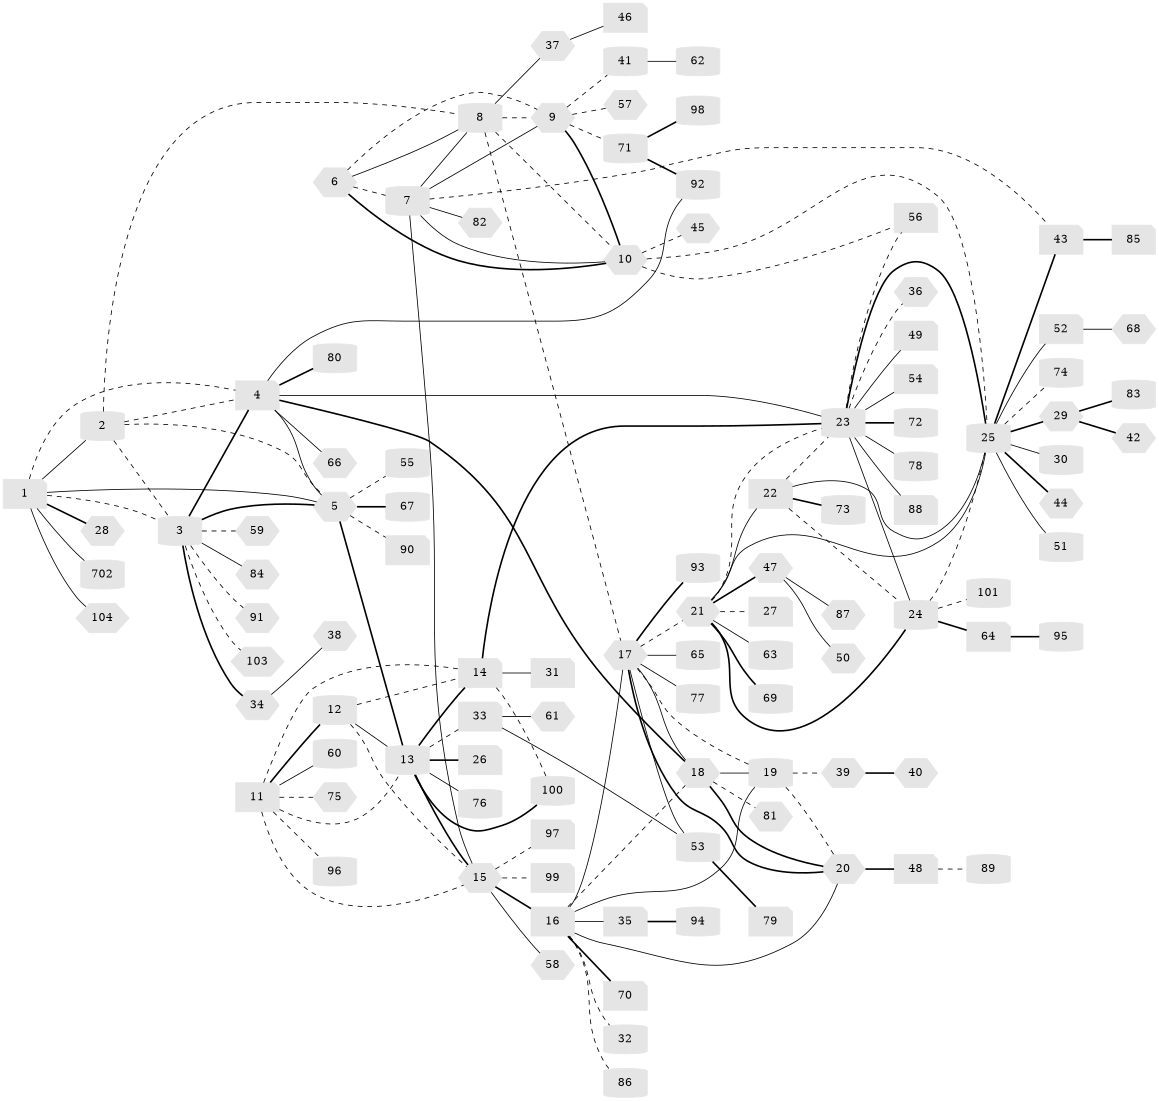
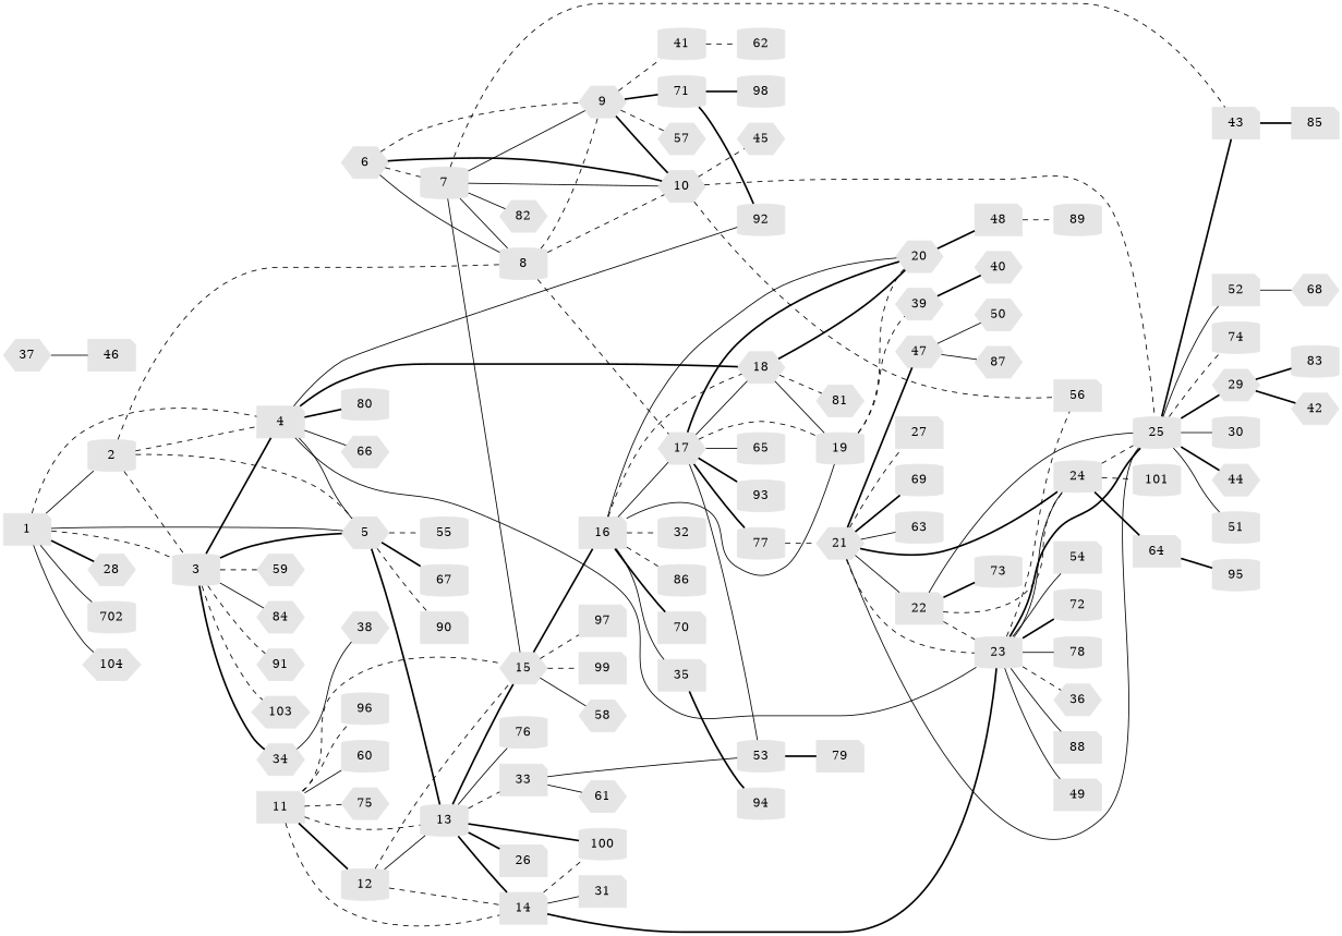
  graph {
    rankdir=LR
    node [color=gray90 shape=cylinder style=filled]
    edge [style=dashed]
    1 [shape=note]
    2
    3
    4 [shape=note]
    5 [shape=hexagon]
    28 [shape=hexagon]
    n7 [label=702]
    104 [shape=hexagon]
    8
    34 [shape=hexagon]
    59 [shape=hexagon]
    84 [shape=hexagon]
    91 [shape=hexagon]
    103 [shape=hexagon]
    18 [shape=hexagon]
    23
    66 [shape=hexagon]
    80
    92
    13
    55
    67
    90 [shape=note]
    9 [shape=hexagon]
    10 [shape=hexagon]
    17 [shape=hexagon]
    37 [shape=hexagon]
    38 [shape=hexagon]
    19
    20 [shape=hexagon]
    81 [shape=hexagon]
    25
    56 [shape=note]
    24
    36 [shape=hexagon]
    49 [shape=note]
    54 [shape=note]
    72
    78
    88 [shape=note]
    15 [shape=hexagon]
    14 [shape=note]
    26 [shape=note]
    33 [shape=note]
    76
    100
    6 [shape=hexagon]
    7
    43 [shape=note]
    82 [shape=hexagon]
    41
    57 [shape=hexagon]
    71
    45 [shape=hexagon]
    16 [shape=note]
    58 [shape=hexagon]
    97 [shape=note]
    99 [shape=note]
    85 [shape=note]
    21 [shape=hexagon]
    53
    65
    77
    93
    46 [shape=note]
    62
    98
    29 [shape=hexagon]
    30
    44 [shape=hexagon]
    51
    52 [shape=note]
    74
    11 [shape=note]
    12
    60
    75 [shape=hexagon]
    96
    31 [shape=note]
    61 [shape=hexagon]
    32
    35 [shape=note]
    70 [shape=note]
    86
    39 [shape=hexagon]
    48 [shape=note]
    94
    22 [shape=note]
    27 [shape=note]
    47 [shape=hexagon]
    63
    69
    79 [shape=note]
    40 [shape=hexagon]
    89
    73
    64 [shape=note]
    101
    50 [shape=hexagon]
    87 [shape=hexagon]
    95
    42 [shape=hexagon]
    83
    68 [shape=hexagon]
    1 -- 2 [style=solid]
    1 -- 3
    1 -- 4
    1 -- 5 [style=solid]
    1 -- 28 [style=bold]
    1 -- n7 [style=solid]
    1 -- 104 [style=solid]
    2 -- 3
    2 -- 4
    2 -- 5
    2 -- 8
    3 -- 4 [style=bold]
    3 -- 5 [style=bold]
    3 -- 34 [style=bold]
    3 -- 59
    3 -- 84 [style=solid]
    3 -- 91
    3 -- 103
    4 -- 5 [style=solid]
    4 -- 18 [style=bold]
    4 -- 23 [style=solid]
    4 -- 66 [style=solid]
    4 -- 80 [style=bold]
    4 -- 92 [style=solid]
    5 -- 13 [style=bold]
    5 -- 55
    5 -- 67 [style=bold]
    5 -- 90
    8 -- 9
    8 -- 10
    8 -- 17
-   8 -- 37 [style=solid]
    34 -- 38 [style=solid]
    18 -- 19 [style=solid]
    18 -- 20 [style=bold]
    18 -- 81
    23 -- 25 [style=bold]
    23 -- 56
    23 -- 24 [style=solid]
    23 -- 36
    23 -- 49 [style=solid]
    23 -- 54 [style=solid]
    23 -- 72 [style=bold]
    23 -- 78 [style=solid]
    23 -- 88 [style=solid]
    13 -- 15 [style=bold]
    13 -- 14 [style=bold]
    13 -- 26 [style=bold]
    13 -- 33
    13 -- 76 [style=solid]
    13 -- 100 [style=bold]
    9 -- 10 [style=bold]
    9 -- 41
    9 -- 57
-   9 -- 71
+   9 -- 71 [style=bold]
    10 -- 25
    10 -- 56
    10 -- 45
    17 -- 18 [style=solid]
    17 -- 19
    17 -- 20 [style=bold]
-   17 -- 21
+   77 -- 21
    17 -- 53 [style=solid]
    17 -- 65 [style=solid]
-   17 -- 77 [style=solid]
+   17 -- 77 [style=bold]
    17 -- 93 [style=bold]
    37 -- 46 [style=solid]
    19 -- 20
    19 -- 39
    20 -- 48 [style=bold]
    25 -- 43 [style=bold]
    25 -- 29 [style=bold]
    25 -- 30 [style=solid]
    25 -- 44 [style=bold]
    25 -- 51 [style=solid]
    25 -- 52 [style=solid]
    25 -- 74
    24 -- 25
    24 -- 64 [style=bold]
    24 -- 101
    15 -- 16 [style=bold]
    15 -- 58 [style=solid]
    15 -- 97
    15 -- 99
    14 -- 23 [style=bold]
    14 -- 100
    14 -- 31 [style=solid]
    33 -- 53 [style=solid]
    33 -- 61 [style=solid]
    6 -- 8 [style=solid]
    6 -- 9
    6 -- 10 [style=bold]
    6 -- 7
    7 -- 8 [style=solid]
    7 -- 9 [style=solid]
    7 -- 10 [style=solid]
    7 -- 15 [style=solid]
    7 -- 43
    7 -- 82 [style=solid]
    43 -- 85 [style=bold]
-   41 -- 62 [style=solid]
+   41 -- 62
    71 -- 92 [style=bold]
    71 -- 98 [style=bold]
    16 -- 18
    16 -- 17 [style=solid]
    16 -- 19 [style=solid]
    16 -- 20 [style=solid]
    16 -- 32
    16 -- 35 [style=solid]
    16 -- 70 [style=bold]
    16 -- 86
    21 -- 23
    21 -- 25 [style=solid]
    21 -- 24 [style=bold]
    21 -- 22 [style=solid]
    21 -- 27
    21 -- 47 [style=bold]
    21 -- 63 [style=solid]
    21 -- 69 [style=bold]
    53 -- 79 [style=bold]
    29 -- 42 [style=bold]
    29 -- 83 [style=bold]
    52 -- 68 [style=solid]
    11 -- 13
    11 -- 15
    11 -- 14
    11 -- 12 [style=bold]
    11 -- 60 [style=solid]
    11 -- 75
    11 -- 96
    12 -- 13 [style=solid]
    12 -- 15
    12 -- 14
    35 -- 94 [style=bold]
    39 -- 40 [style=bold]
    48 -- 89
    22 -- 23
    22 -- 25 [style=solid]
    22 -- 24
    22 -- 73 [style=bold]
    47 -- 50 [style=solid]
    47 -- 87 [style=solid]
    64 -- 95 [style=bold]
  }
